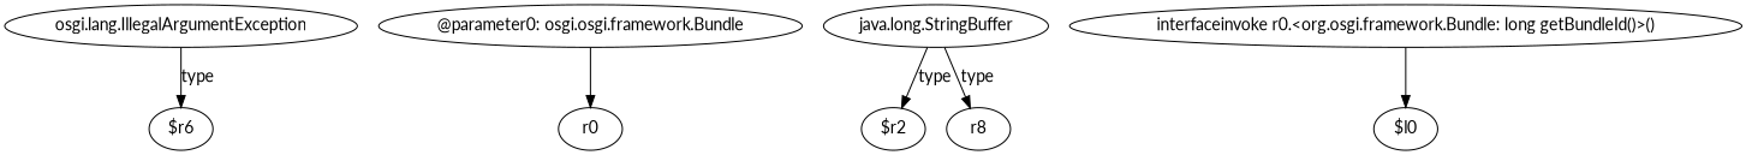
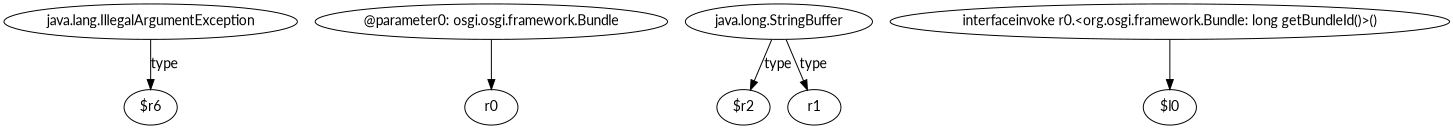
  digraph {
    fontname=Lato
    node [fontname=Lato]
    edge [fontname=Lato]
-   n1 [label="osgi.lang.IllegalArgumentException"]
+   n1 [label="java.lang.IllegalArgumentException"]
    n2 [label="$r6"]
    n3 [label="@parameter0: osgi.osgi.framework.Bundle"]
    n4 [label=r0]
    n5 [label="$r2"]
-   n6 [label=r8]
+   n6 [label=r1]
    n7 [label="interfaceinvoke r0.<org.osgi.framework.Bundle: long getBundleId()>()"]
    n8 [label="$l0"]
    n9 [label="java.long.StringBuffer"]
    n1 -> n2 [label=type]
    n3 -> n4
    n7 -> n8
    n9 -> n5 [label=type]
    n9 -> n6 [label=type]
  }
